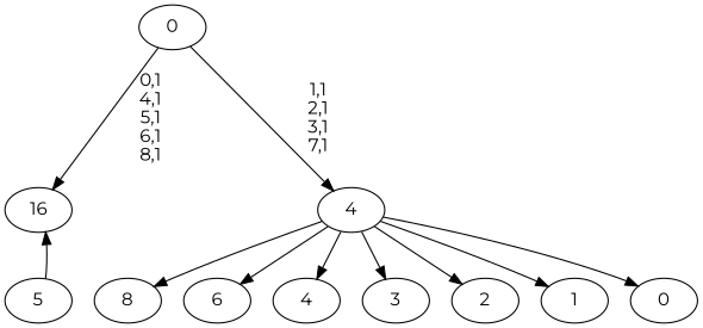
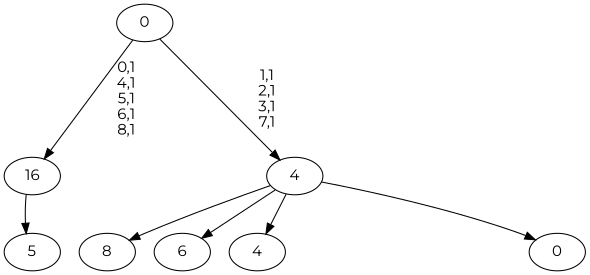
  digraph {
    fontname=Montserrat
    node [fontname=Montserrat]
    edge [fontname=Montserrat]
    n1 [label=8]
    n2 [label=6]
    n3 [label=5]
    n4 [label=16]
    n5 [label=4]
-   n6 [label=3]
-   n7 [label=2]
-   n8 [label=1]
    n9 [label=0]
    4
    0
-   n3 -> n4
+   n4 -> n3
    4 -> n1
    4 -> n2
    4 -> n5
-   4 -> n6
-   4 -> n7
-   4 -> n8
    4 -> n9
    0 -> n4 [label="0,1\n4,1\n5,1\n6,1\n8,1"]
    0 -> 4 [label="1,1\n2,1\n3,1\n7,1"]
  }
